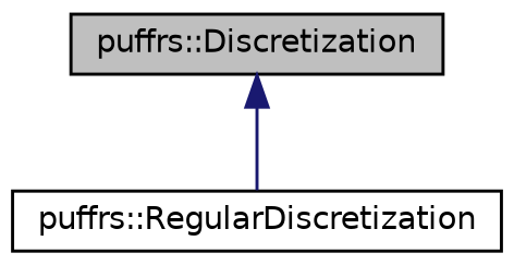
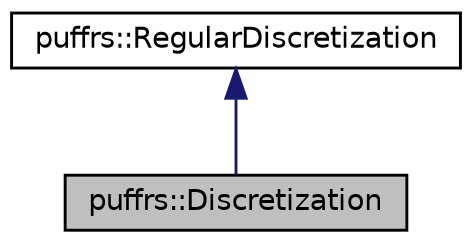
  digraph {
    node [color=black fontname=Helvetica fontsize=10 shape=record style=filled]
    n1 [fillcolor=grey75 fontcolor=black height=0.2 label="puffrs::Discretization" width=0.4]
    n2 [fillcolor=white height=0.2 label="puffrs::RegularDiscretization" width=0.4]
-   n1 -> n2 [color=midnightblue dir=back fontname=Helvetica fontsize=10 labelfontname=Helvetica labelfontsize=10 style=solid]
+   n2 -> n1 [color=midnightblue dir=back fontname=Helvetica fontsize=10 labelfontname=Helvetica labelfontsize=10 style=solid]
  }
